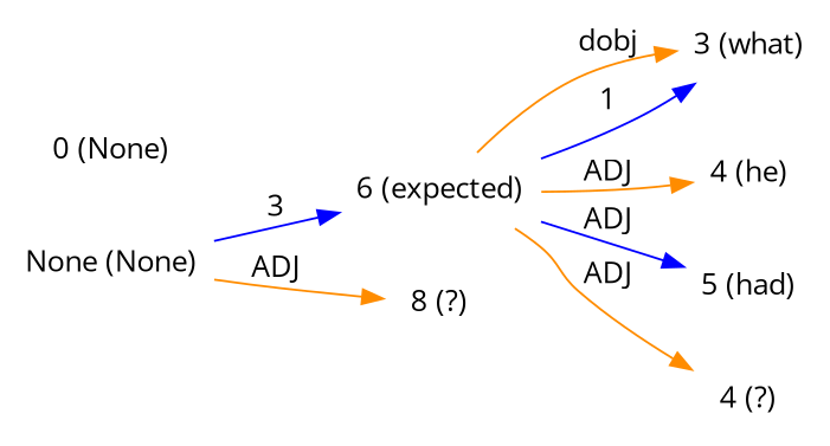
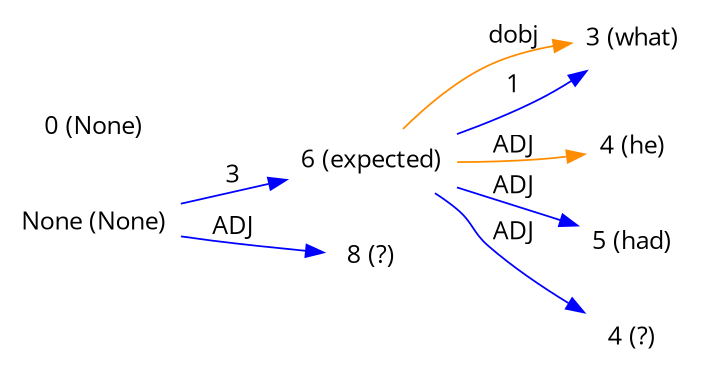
  digraph {
    fontname="Open Sans"
    rankdir=LR
    node [color=teal fontname="Open Sans" shape=plaintext]
    edge [color=darkorange dir=forward fontname="Open Sans"]
    n1 [color=purple label="None (None)"]
    n2 [label="6 (expected)"]
    n3 [color=purple label="8 (?)"]
    n4 [label="3 (what)"]
    n5 [label="4 (he)"]
    n6 [label="5 (had)"]
    n7 [label="4 (?)"]
    n8 [color=purple label="0 (None)"]
    n1 -> n2 [color=blue label=3]
-   n1 -> n3 [label=ADJ]
+   n1 -> n3 [color=blue label=ADJ]
    n2 -> n4 [label=dobj]
    n2 -> n4 [color=blue label=1]
    n2 -> n5 [label=ADJ]
    n2 -> n6 [color=blue label=ADJ]
-   n2 -> n7 [label=ADJ]
+   n2 -> n7 [color=blue label=ADJ]
  }
